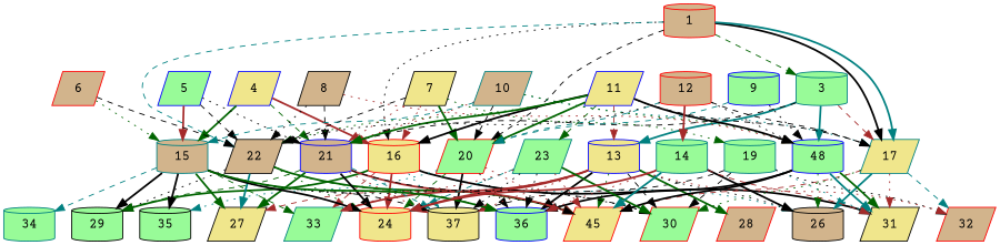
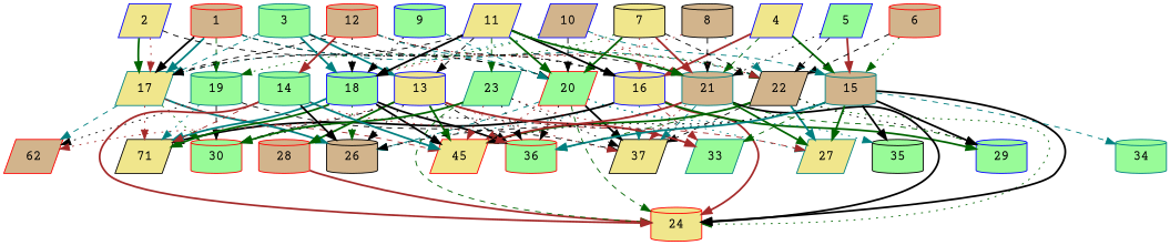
  digraph {
    fontname="Courier Prime"
    node [alpha=0.10 color=red fillcolor=palegreen fontname="Courier Prime" shape=cylinder style=filled]
    edge [color=black fontname="Courier Prime" style=bold]
    1 [alpha=0.08 expect_size=24322703663739156 fillcolor=tan]
-   16 [alpha=0.05 expect_size=132311696776273024 fillcolor=khaki]
+   16 [alpha=0.05 color=blue expect_size=132311696776273024 fillcolor=khaki]
    17 [alpha=0.09 color=teal expect_size=37148243192292104 fillcolor=khaki shape=parallelogram]
    19 [color=teal expect_size=8790719187879545]
    20 [alpha=0.11 expect_size=631170604417626112 shape=parallelogram]
    22 [alpha=0.08 color=black expect_size=114978837723134864 fillcolor=tan shape=parallelogram]
    24 [alpha=0.12 expect_size=232616799523995385856 fillcolor=khaki]
    26 [alpha=0.18 color=black expect_size=451848224468841472 fillcolor=tan]
    33 [alpha=0.20 color=teal expect_size=572751429900443 shape=parallelogram]
-   37 [color=black expect_size=1674250826727555072 fillcolor=khaki]
-   31 [alpha=0.12 color=black expect_size=24324755117047808000 fillcolor=khaki shape=parallelogram]
-   29 [alpha=0.07 color=black expect_size=20625839444892924]
+   37 [color=black expect_size=1674250826727555072 fillcolor=khaki shape=parallelogram]
+   31 [alpha=0.12 color=black expect_size=24324755117047808000 fillcolor=khaki shape=parallelogram label=71]
+   29 [alpha=0.07 color=blue expect_size=20625839444892924]
    n13 [alpha=0.19 expect_size=984496389318770688000 fillcolor=khaki label=45 shape=parallelogram]
-   30 [alpha=0.11 expect_size=4485625260983877 shape=parallelogram]
-   32 [alpha=0.19 expect_size=108590165381648000 fillcolor=tan shape=parallelogram]
-   27 [alpha=0.03 color=black expect_size=558842248412234112 fillcolor=khaki shape=parallelogram]
-   36 [alpha=0.00 color=blue expect_size=51153731234729352]
+   30 [alpha=0.11 expect_size=4485625260983877]
+   32 [alpha=0.19 expect_size=108590165381648000 fillcolor=tan shape=parallelogram label=62]
+   27 [alpha=0.03 color=teal expect_size=558842248412234112 fillcolor=khaki shape=parallelogram]
+   36 [alpha=0.00 expect_size=51153731234729352]
    35 [alpha=0.16 color=black expect_size=1885759704177271898112]
+   2 [alpha=0.07 color=blue expect_size=1305432461830728960 fillcolor=khaki shape=parallelogram]
    3 [alpha=0.01 color=teal expect_size=154129629125891104]
    13 [alpha=0.00 color=blue expect_size=266800751122328 fillcolor=khaki]
-   18 [alpha=0.17 color=blue expect_size=37218698226349113344 label=48]
-   21 [alpha=0.08 color=blue expect_size=1632544611967545344 fillcolor=tan]
-   28 [alpha=0.17 expect_size=1628266888691712000000 fillcolor=tan shape=parallelogram]
+   18 [alpha=0.17 color=blue expect_size=37218698226349113344]
+   21 [alpha=0.08 color=teal expect_size=1632544611967545344 fillcolor=tan]
+   28 [alpha=0.17 expect_size=1628266888691712000000 fillcolor=tan]
    4 [alpha=0.09 color=blue expect_size=13135318030419660 fillcolor=khaki shape=parallelogram]
    15 [color=teal expect_size=52798637690641008 fillcolor=tan]
    34 [alpha=0.18 color=teal expect_size=214133991791803072]
    5 [alpha=0.06 color=blue expect_size=95321513141380176 shape=parallelogram]
-   6 [alpha=0.13 expect_size=2340491393573240963072 fillcolor=tan shape=parallelogram]
-   7 [alpha=0.14 color=black expect_size=18480904177862616 fillcolor=khaki shape=parallelogram]
-   8 [alpha=0.03 color=black expect_size=354633224938389824 fillcolor=tan shape=parallelogram]
+   6 [alpha=0.13 expect_size=2340491393573240963072 fillcolor=tan]
+   7 [alpha=0.14 color=black expect_size=18480904177862616 fillcolor=khaki]
+   8 [alpha=0.03 color=black expect_size=354633224938389824 fillcolor=tan]
    9 [alpha=0.16 color=blue expect_size=1392611805351641088]
-   10 [alpha=0.11 color=teal expect_size=60945615189094376 fillcolor=tan shape=parallelogram]
+   10 [alpha=0.11 color=blue expect_size=60945615189094376 fillcolor=tan shape=parallelogram]
    11 [alpha=0.13 color=blue expect_size=1210207888018017792 fillcolor=khaki shape=parallelogram]
    23 [alpha=0.06 color=teal expect_size=167966558928212 shape=parallelogram]
    12 [alpha=0.16 expect_size=330987540533710159872 fillcolor=tan]
    14 [color=teal expect_size=12251478085266240]
    1 -> 16 [style=dotted]
    1 -> 17
    1 -> 17 [color=teal]
-   1 -> 3 [color=darkgreen style=dashed]
+   1 -> 19 [color=darkgreen style=dashed]
    1 -> 20 [style=dashed]
    1 -> 22 [color=teal style=dashed]
    16 -> 24 [color=brown]
    16 -> 26 [color=teal style=dotted]
    16 -> 33 [color=brown style=dashed]
    16 -> 37 [color=teal style=dotted]
    16 -> 31
    16 -> 29 [color=darkgreen]
    17 -> 26 [color=teal]
    17 -> 31 [color=brown style=dotted]
    17 -> n13 [color=brown style=dashed]
    17 -> 30 [color=darkgreen style=dotted]
    17 -> 32 [color=teal style=dashed]
    19 -> 37 [style=dashed]
    19 -> 31 [color=teal style=dotted]
    19 -> 30 [style=dashed]
    19 -> 32 [style=dotted]
    20 -> 24 [color=darkgreen style=dashed]
+   20 -> 26 [color=teal style=dashed]
    20 -> 37
    20 -> n13 [color=brown style=dotted]
+   20 -> 27 [color=teal style=dotted]
    20 -> 36 [style=dotted]
    20 -> 35 [color=teal style=dotted]
    22 -> 24 [color=darkgreen style=dotted]
-   15 -> 37 [style=dashed]
+   22 -> 37 [style=dashed]
    22 -> 29 [style=dotted]
    22 -> n13 [color=darkgreen]
    22 -> 27 [color=teal]
    22 -> 36 [color=darkgreen style=dashed]
-   3 -> 17 [color=brown style=dashed]
+   2 -> 17 [color=darkgreen]
+   2 -> 17 [color=brown style=dotted]
+   2 -> 20 [style=dashed]
+   3 -> 17 [color=teal style=dashed]
    3 -> 13 [color=teal]
    3 -> 18 [color=teal]
    3 -> 21 [style=dashed]
-   13 -> 24 [color=brown]
+   28 -> 24 [color=brown]
    13 -> 26 [style=dotted]
    13 -> 33 [color=brown]
    13 -> 37 [color=brown style=dotted]
-   13 -> n13 [color=darkgreen style=dotted]
+   13 -> n13 [color=darkgreen]
    13 -> 30 [style=dashed]
    13 -> 32 [color=brown style=dotted]
    13 -> 27 [color=brown style=dashed]
-   13 -> 36
+   13 -> 36 [style=dashed]
    13 -> 28 [color=darkgreen]
    18 -> 26 [color=darkgreen style=dotted]
    18 -> 31 [color=teal]
    18 -> 31 [color=darkgreen]
    18 -> n13
    18 -> 36
    21 -> 24
-   21 -> 30 [style=dashed]
+   21 -> 26 [style=dashed]
    21 -> 37 [color=brown style=dotted]
    21 -> 37 [color=teal style=dashed]
    21 -> 29 [color=darkgreen style=dashed]
    21 -> n13 [color=brown]
    21 -> 27 [color=darkgreen]
    4 -> 16 [color=brown]
    4 -> 21 [color=darkgreen style=dashed]
    4 -> 15 [color=darkgreen]
    15 -> 24
    15 -> 33 [color=darkgreen style=dashed]
    15 -> 29
    15 -> n13 [style=dotted]
    15 -> 30 [style=dotted]
    15 -> 27 [color=darkgreen]
-   15 -> 36 [color=darkgreen]
+   15 -> 36 [color=teal]
    15 -> 35
    15 -> 34 [color=teal style=dashed]
    5 -> 22 [style=dashed]
    5 -> 21 [style=dotted]
    5 -> 15 [color=brown]
    6 -> 22 [style=dashed]
    6 -> 15 [color=darkgreen style=dotted]
    7 -> 16 [color=brown style=dotted]
    7 -> 19 [color=darkgreen style=dotted]
    7 -> 20 [color=darkgreen]
    7 -> 22 [style=dashed]
-   7 -> 21 [color=brown style=dotted]
-   8 -> 22 [style=dotted]
+   7 -> 21 [color=brown]
+   8 -> 22 [color=teal style=dotted]
    8 -> 18 [color=brown style=dotted]
    8 -> 21 [style=dashed]
    9 -> 20 [color=teal style=dashed]
    9 -> 18 [style=dotted]
    10 -> 17 [color=teal style=dotted]
    10 -> 20 [style=dashed]
    10 -> 18 [color=darkgreen style=dotted]
    10 -> 21 [color=brown style=dotted]
    10 -> 15 [color=teal style=dashed]
    11 -> 16
    11 -> 17 [style=dashed]
    11 -> 20 [color=darkgreen]
    11 -> 22 [color=darkgreen style=dotted]
-   11 -> 13 [color=brown style=dashed]
+   11 -> 13 [style=dashed]
    11 -> 18
    11 -> 21 [color=darkgreen]
    11 -> 23 [color=darkgreen style=dashed]
-   23 -> 24 [color=teal style=dashed]
+   23 -> 24 [color=darkgreen style=dashed]
    23 -> 33 [color=brown style=dotted]
    23 -> 37 [style=dotted]
    23 -> n13 [color=brown style=dotted]
    23 -> 30 [color=darkgreen]
    23 -> 36 [style=dotted]
+   12 -> 16 [style=dashed]
    12 -> 17 [style=dashed]
    12 -> 20 [color=teal style=dashed]
-   12 -> 22 [style=dotted]
+   12 -> 22 [color=brown style=dotted]
    12 -> 18 [style=dotted]
    12 -> 14 [color=brown]
    14 -> 24 [color=brown]
    14 -> 26
    14 -> 31 [color=brown style=dashed]
    14 -> n13 [color=teal]
    14 -> 36 [color=brown style=dotted]
  }
